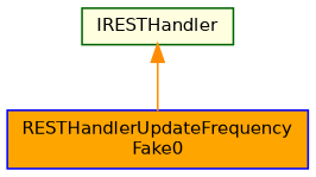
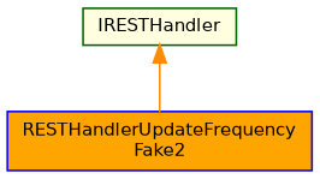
  digraph {
    node [fontname=Helvetica fontsize=10 shape=record style=filled]
-   n1 [color=blue fillcolor=orange fontcolor=black height=0.2 label="RESTHandlerUpdateFrequency\lFake0" width=0.4]
+   n1 [color=blue fillcolor=orange fontcolor=black height=0.2 label="RESTHandlerUpdateFrequency\lFake2" width=0.4]
    n2 [color=darkgreen fillcolor=lightyellow height=0.2 label=IRESTHandler width=0.4]
    n2 -> n1 [color=darkorange dir=back fontname=Helvetica fontsize=10 labelfontname=Helvetica labelfontsize=10 style=solid]
  }
